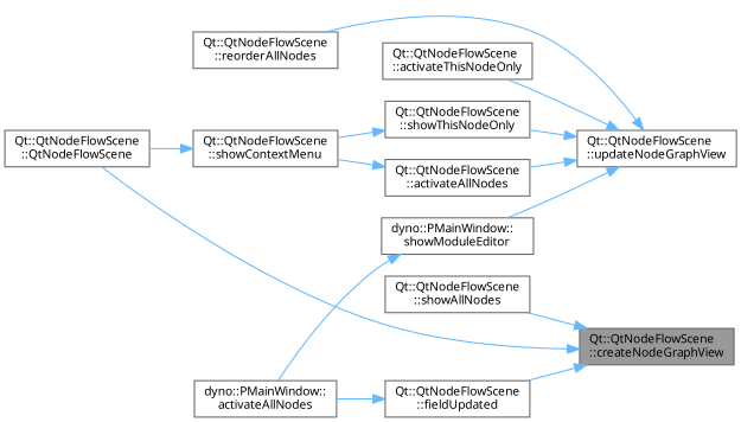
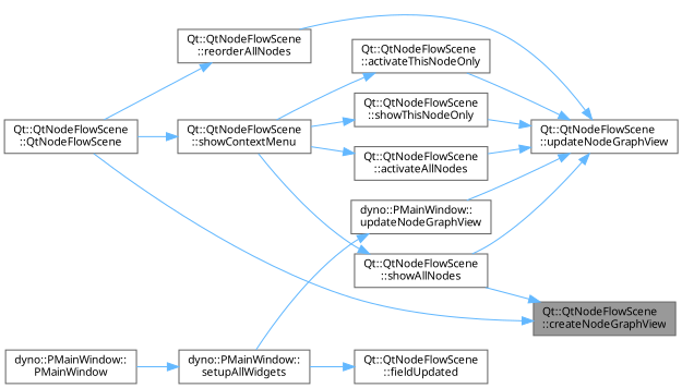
  digraph {
    fontname="Noto Sans"
    rankdir=RL
    node [color=grey40 fillcolor=white fontname="Noto Sans" fontsize=10 shape=box style=filled]
    edge [color=steelblue1 dir=back fontname="Noto Sans" fontsize=10 labelfontname=Helvetica labelfontsize=10 style=solid]
    n1 [color=gray40 fillcolor=grey60 fontcolor=black height=0.2 label="Qt::QtNodeFlowScene\l::createNodeGraphView" width=0.4]
    n2 [height=0.2 label="Qt::QtNodeFlowScene\l::fieldUpdated" width=0.4]
    n3 [height=0.2 label="Qt::QtNodeFlowScene\l::QtNodeFlowScene" width=0.4]
    n4 [height=0.2 label="Qt::QtNodeFlowScene\l::showAllNodes" width=0.4]
-   n5 [height=0.2 label="dyno::PMainWindow::\lactivateAllNodes" width=0.4]
+   n5 [height=0.2 label="dyno::PMainWindow::\lsetupAllWidgets" width=0.4]
    n6 [height=0.2 label="Qt::QtNodeFlowScene\l::updateNodeGraphView" width=0.4]
    n7 [height=0.2 label="Qt::QtNodeFlowScene\l::activateAllNodes" width=0.4]
    n8 [height=0.2 label="Qt::QtNodeFlowScene\l::activateThisNodeOnly" width=0.4]
    n9 [height=0.2 label="Qt::QtNodeFlowScene\l::reorderAllNodes" width=0.4]
-   n10 [height=0.2 label="dyno::PMainWindow::\lshowModuleEditor" width=0.4]
+   n10 [height=0.2 label="dyno::PMainWindow::\lupdateNodeGraphView" width=0.4]
    n11 [height=0.2 label="Qt::QtNodeFlowScene\l::showThisNodeOnly" width=0.4]
+   n12 [height=0.2 label="dyno::PMainWindow::\lPMainWindow" width=0.4]
    n13 [height=0.2 label="Qt::QtNodeFlowScene\l::showContextMenu" width=0.4]
-   n1 -> n2
    n1 -> n3
    n1 -> n4
    n2 -> n5
+   n4 -> n13
+   n5 -> n12
+   n6 -> n4
    n6 -> n7
    n6 -> n8
    n6 -> n9
    n6 -> n10
    n6 -> n11
    n7 -> n13
+   n8 -> n13
+   n9 -> n3
    n10 -> n5
    n11 -> n13
    n13 -> n3
  }
